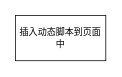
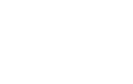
  <mxCell id="0" />
  <mxCell id="1" parent="0" />
- <mxCell id="2" value="插入动态脚本到页面中" style="rounded=0;whiteSpace=wrap;html=1;" vertex="1" parent="1"><mxGeometry x="20" y="20" width="120" height="60" as="geometry" /></mxCell>
